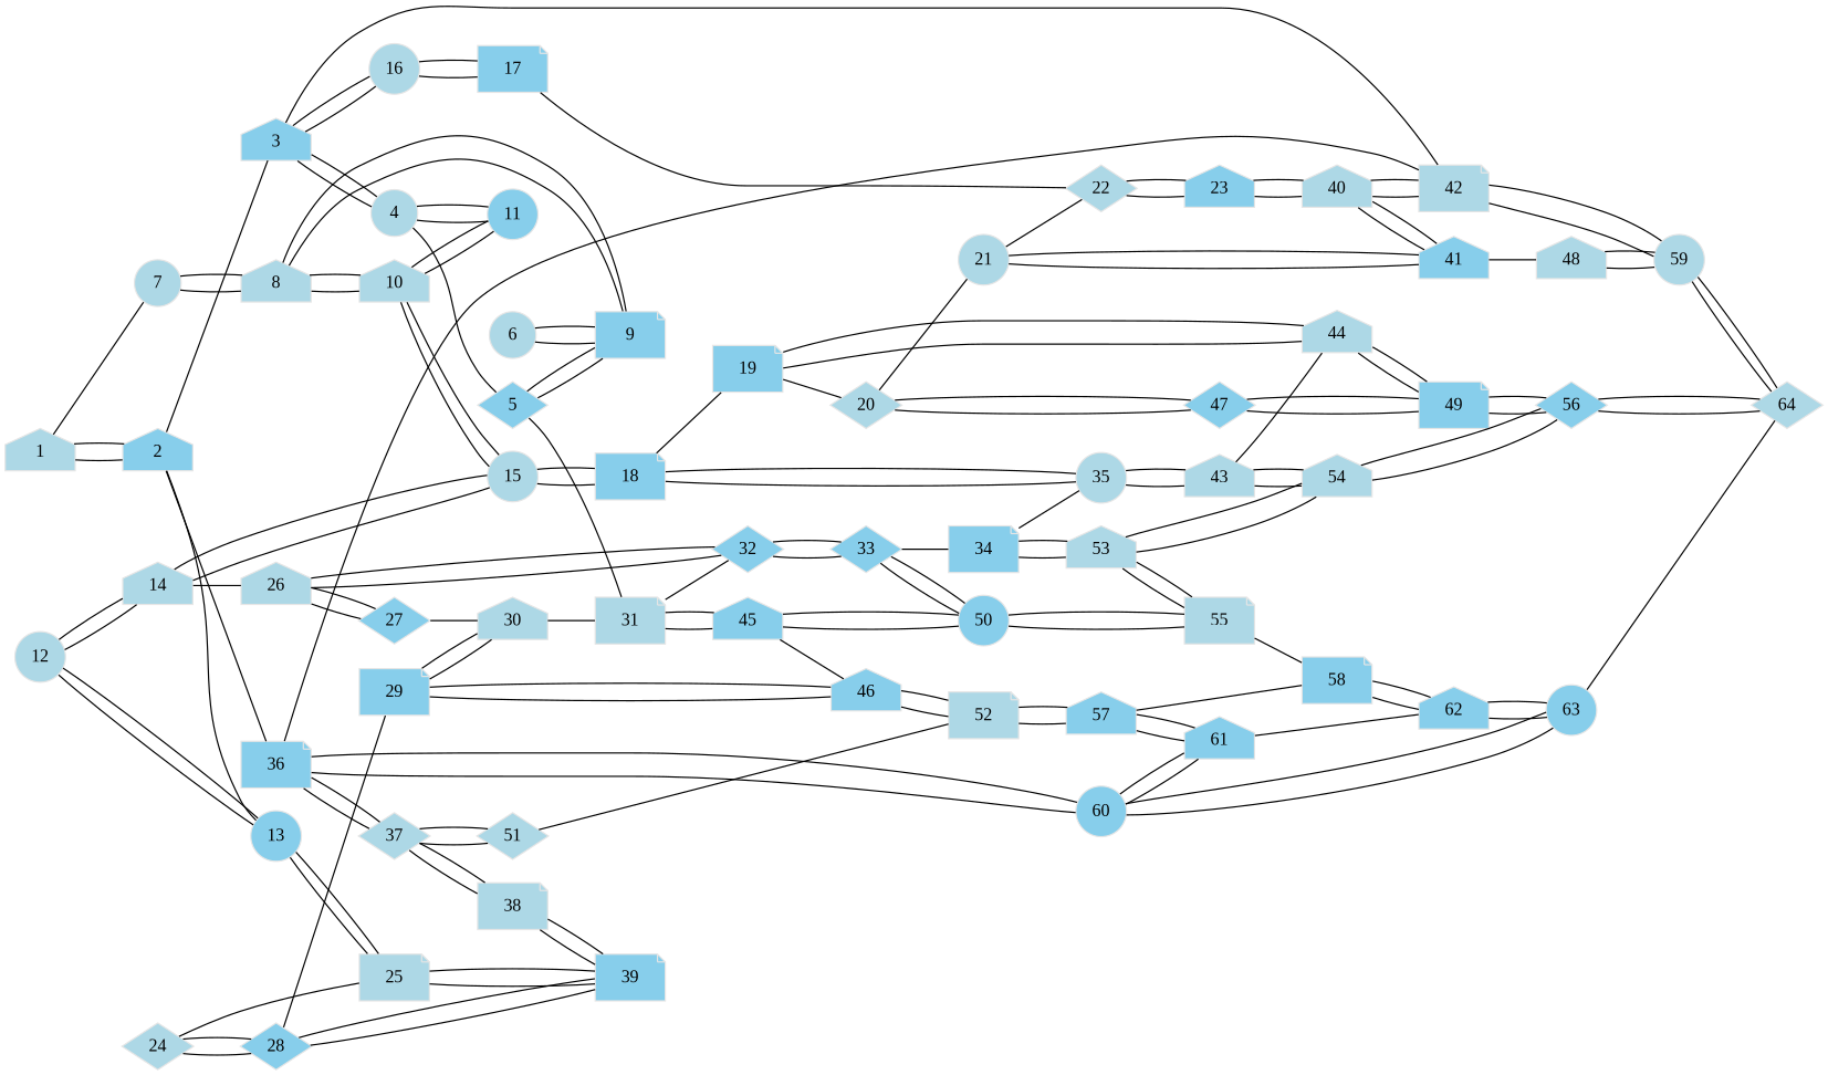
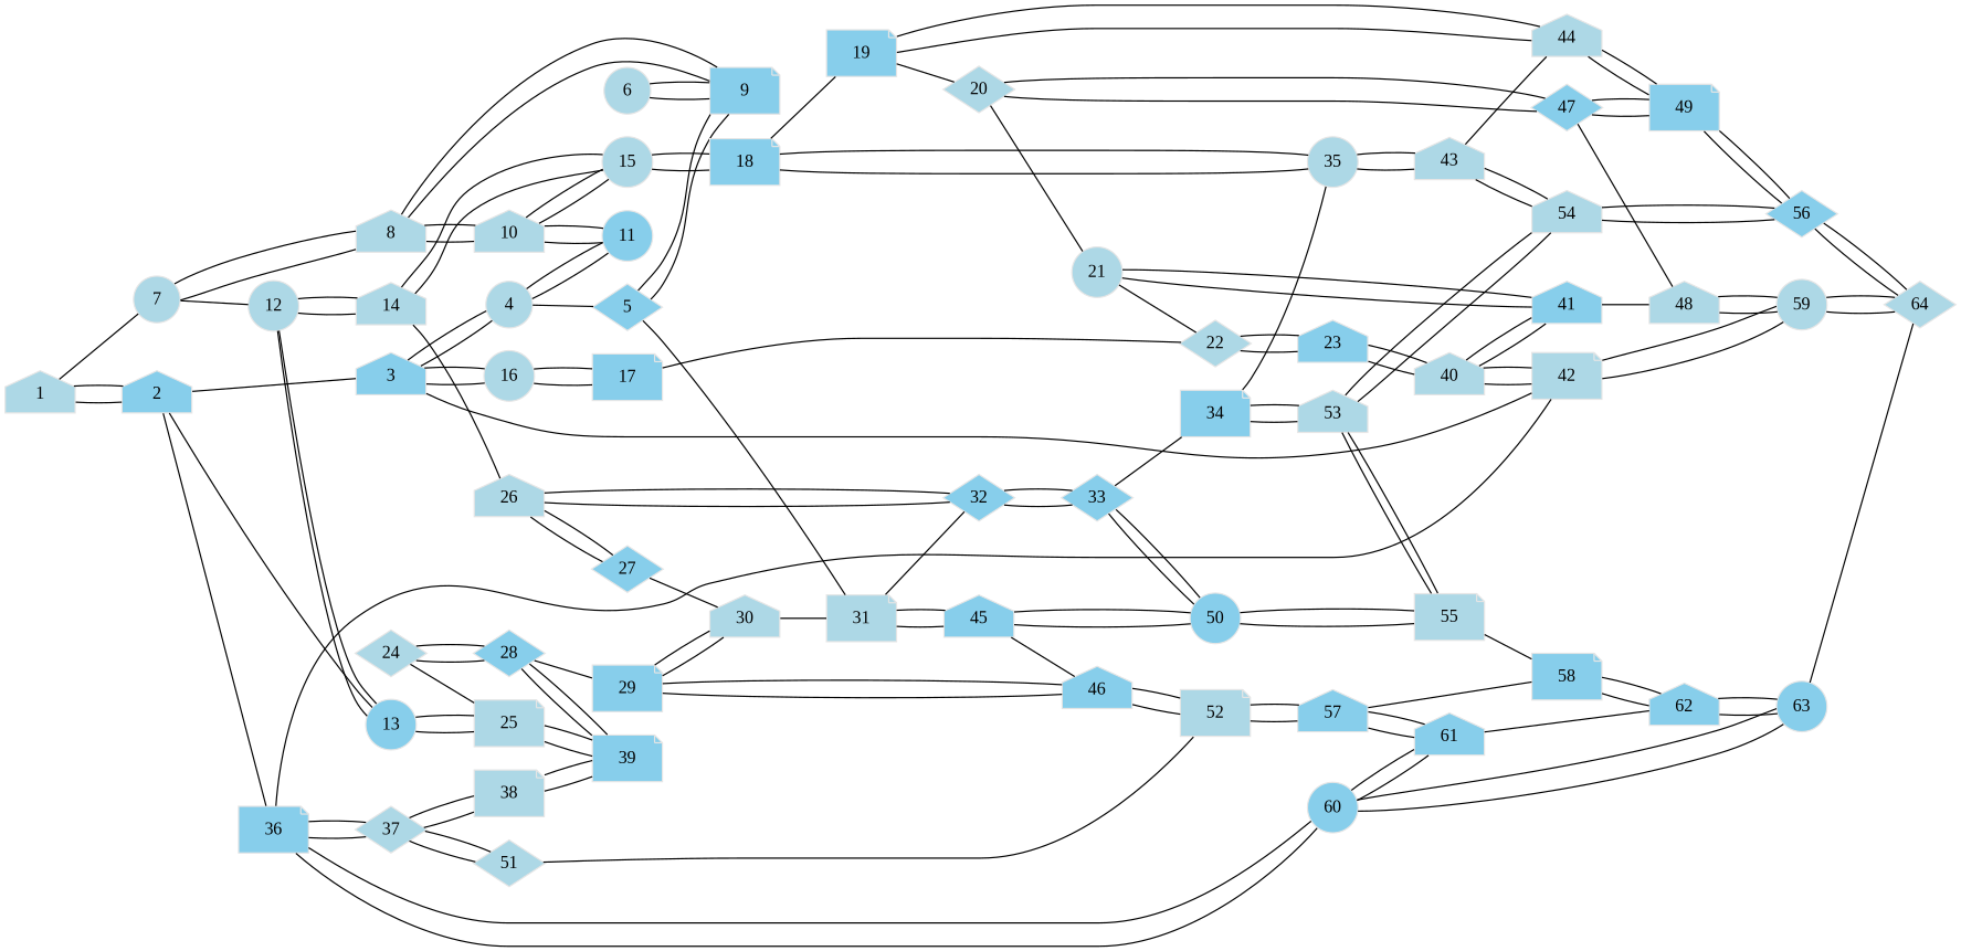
  graph {
    fontname="Liberation Serif"
    rankdir=LR
    node [color=gray90 fillcolor=lightblue fontname="Liberation Serif" shape=house style=filled]
    edge [fontname="Liberation Serif"]
    2 [fillcolor=skyblue]
    1
    7 [shape=circle]
    3 [fillcolor=skyblue]
    13 [fillcolor=skyblue shape=circle]
    36 [fillcolor=skyblue shape=note]
    8
    12 [shape=circle]
    4 [shape=circle]
    16 [shape=circle]
    42 [shape=note]
    25 [shape=note]
    37 [shape=diamond]
    60 [fillcolor=skyblue shape=circle]
    5 [fillcolor=skyblue shape=diamond]
    11 [fillcolor=skyblue shape=circle]
    17 [fillcolor=skyblue shape=note]
    59 [shape=circle]
    9 [fillcolor=skyblue shape=note]
    31 [shape=note]
    6 [shape=circle]
    10
    14
    15 [shape=circle]
    18 [fillcolor=skyblue shape=note]
    26
    39 [fillcolor=skyblue shape=note]
    27 [fillcolor=skyblue shape=diamond]
    32 [fillcolor=skyblue shape=diamond]
    19 [fillcolor=skyblue shape=note]
    35 [shape=circle]
    22 [shape=diamond]
    23 [fillcolor=skyblue]
    40
    20 [shape=diamond]
    44
    43
    21 [shape=circle]
    47 [fillcolor=skyblue shape=diamond]
    49 [fillcolor=skyblue shape=note]
    41 [fillcolor=skyblue]
    48
    24 [shape=diamond]
    28 [fillcolor=skyblue shape=diamond]
    29 [fillcolor=skyblue shape=note]
    30
    33 [fillcolor=skyblue shape=diamond]
    46 [fillcolor=skyblue]
    52 [shape=note]
    45 [fillcolor=skyblue]
    50 [fillcolor=skyblue shape=circle]
    34 [fillcolor=skyblue shape=note]
    53
    55 [shape=note]
    54
    38 [shape=note]
    51 [shape=diamond]
    61 [fillcolor=skyblue]
    63 [fillcolor=skyblue shape=circle]
    64 [shape=diamond]
    56 [fillcolor=skyblue shape=diamond]
    57 [fillcolor=skyblue]
    58 [fillcolor=skyblue shape=note]
    62 [fillcolor=skyblue]
    2 -- 3
    2 -- 13
    2 -- 36
    1 -- 2
    1 -- 2
    1 -- 7
    7 -- 8
    7 -- 8
+   7 -- 12
    3 -- 4
    3 -- 4
    3 -- 16
    3 -- 16
    3 -- 42
    13 -- 25
    13 -- 25
    36 -- 42
    36 -- 37
    36 -- 37
    36 -- 60
    36 -- 60
    8 -- 9
    8 -- 9
    8 -- 10
    8 -- 10
    12 -- 13
    12 -- 13
    12 -- 14
    12 -- 14
    4 -- 5
    4 -- 11
    4 -- 11
    16 -- 17
    16 -- 17
    42 -- 59
    42 -- 59
    25 -- 39
    25 -- 39
    37 -- 38
    37 -- 38
    37 -- 51
    37 -- 51
    60 -- 61
    60 -- 61
    60 -- 63
    60 -- 63
    5 -- 9
    5 -- 9
    5 -- 31
    17 -- 22
    59 -- 64
    59 -- 64
    31 -- 32
    31 -- 45
    31 -- 45
    6 -- 9
    6 -- 9
    10 -- 11
    10 -- 11
    10 -- 15
    10 -- 15
    14 -- 15
    14 -- 15
    14 -- 26
    15 -- 18
    15 -- 18
    18 -- 19
    18 -- 35
    18 -- 35
    26 -- 27
    26 -- 27
    26 -- 32
    26 -- 32
    27 -- 30
    32 -- 33
    32 -- 33
    19 -- 20
    19 -- 44
    19 -- 44
    35 -- 43
    35 -- 43
    22 -- 23
    22 -- 23
    23 -- 40
    23 -- 40
    40 -- 42
    40 -- 42
    40 -- 41
    40 -- 41
    20 -- 21
    20 -- 47
    20 -- 47
    44 -- 49
    44 -- 49
    43 -- 44
    43 -- 54
    43 -- 54
    21 -- 22
    21 -- 41
    21 -- 41
    47 -- 49
    47 -- 49
+   47 -- 48
    49 -- 56
    49 -- 56
    41 -- 48
    48 -- 59
    48 -- 59
    24 -- 25
    24 -- 28
    24 -- 28
    28 -- 39
    28 -- 39
    28 -- 29
    29 -- 30
    29 -- 30
    29 -- 46
    29 -- 46
    30 -- 31
    33 -- 50
    33 -- 50
    33 -- 34
    46 -- 52
    46 -- 52
    52 -- 57
    52 -- 57
    45 -- 46
    45 -- 50
    45 -- 50
    50 -- 55
    50 -- 55
    34 -- 35
    34 -- 53
    34 -- 53
    53 -- 55
    53 -- 55
    53 -- 54
    53 -- 54
    55 -- 58
    54 -- 56
    54 -- 56
    38 -- 39
    38 -- 39
    51 -- 52
    61 -- 62
    63 -- 64
    56 -- 64
    56 -- 64
    57 -- 61
    57 -- 61
    57 -- 58
    58 -- 62
    58 -- 62
    62 -- 63
    62 -- 63
  }
